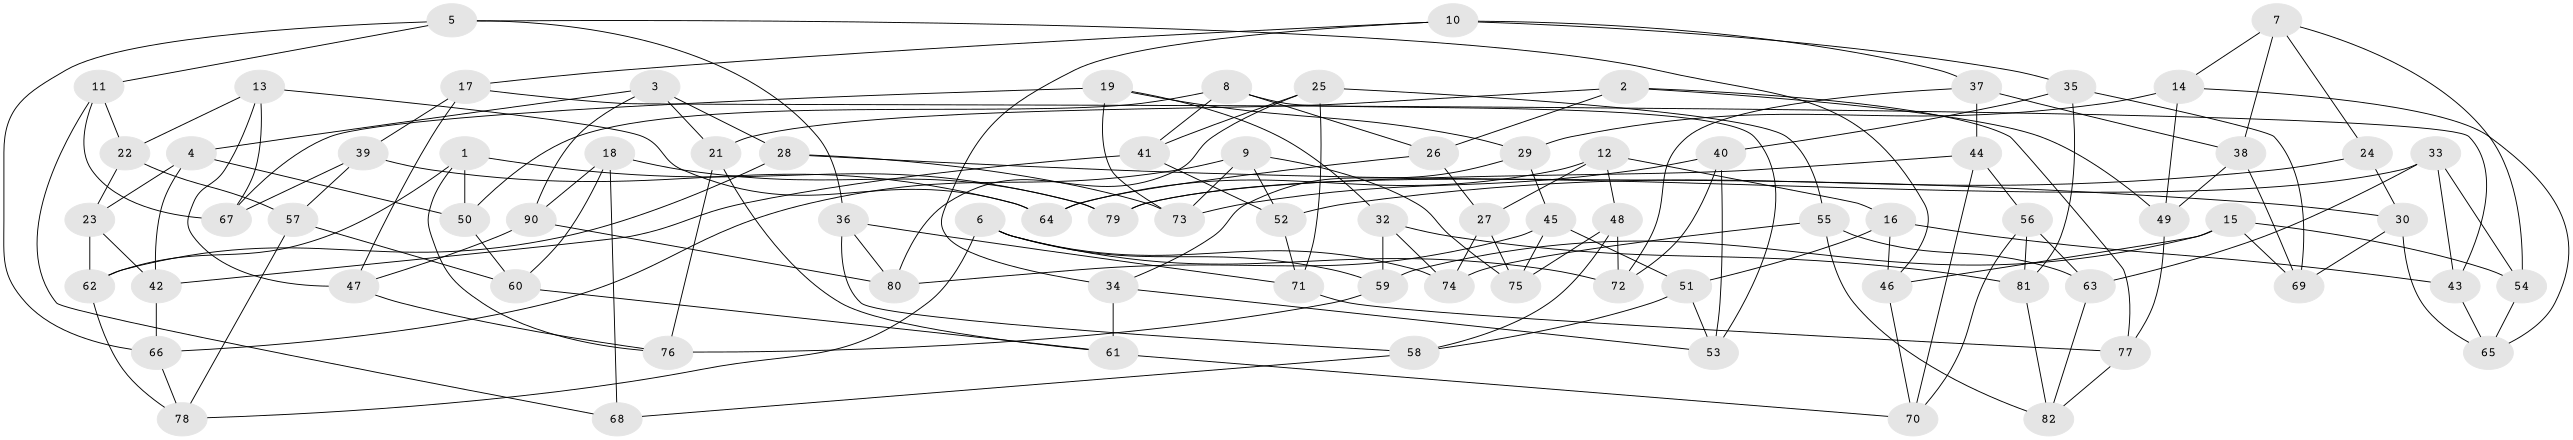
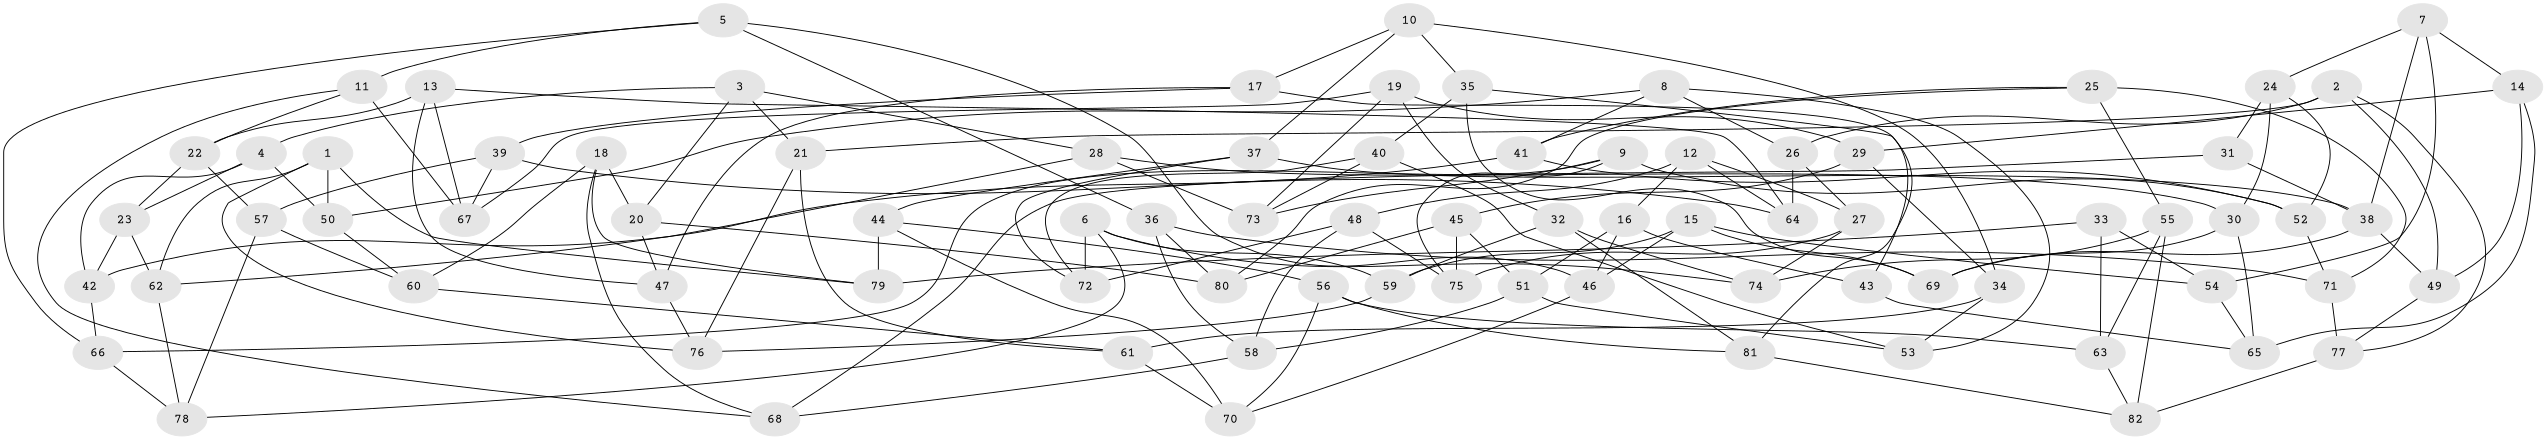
  graph {
    fontname="Courier Prime"
    node [color=gray90 fontname="Courier Prime" style=filled]
    edge [fontname="Courier Prime"]
    1
    50
    62
    76
    79
    60
    78
    2
    21
    26
    49
    77
    61
    27
    64
    82
    3
    4
-   20 [label=90]
+   20
    28
    23
    42
    47
    80
    73
    30
    66
    5
    11
    36
    46
    22
    67
    68
    71
    58
    70
    6
    59
    72
    74
    7
    14
    24
    54
    38
    29
    65
+   31
    52
    8
    41
    53
    9
    75
    10
    17
    34
    35
    37
    43
    39
    69
    81
    40
    44
    57
    12
    16
    48
    51
    13
    45
    15
    18
    19
    32
    25
    55
    63
    33
    56
    1 -- 50
    1 -- 62
    1 -- 76
    1 -- 79
    50 -- 60
    62 -- 78
    60 -- 61
    2 -- 21
    2 -- 26
    2 -- 49
    2 -- 77
    21 -- 76
    21 -- 61
    26 -- 27
    26 -- 64
    49 -- 77
    77 -- 82
    61 -- 70
    27 -- 74
    27 -- 75
    3 -- 21
    3 -- 4
    3 -- 20
    3 -- 28
    4 -- 50
    4 -- 23
    4 -- 42
    20 -- 47
    20 -- 80
    28 -- 62
    28 -- 73
    28 -- 30
    23 -- 62
    23 -- 42
    42 -- 66
    47 -- 76
    30 -- 65
    30 -- 69
    66 -- 78
    5 -- 66
    5 -- 11
    5 -- 36
    5 -- 46
    11 -- 22
    11 -- 67
    11 -- 68
    36 -- 80
    36 -- 71
    36 -- 58
    46 -- 70
    22 -- 23
    22 -- 57
    71 -- 77
    58 -- 68
    6 -- 78
    6 -- 59
    6 -- 72
    6 -- 74
    59 -- 76
    7 -- 14
    7 -- 24
    7 -- 54
    7 -- 38
    14 -- 49
    14 -- 29
    14 -- 65
    24 -- 30
+   24 -- 31
    24 -- 52
    54 -- 65
    38 -- 49
    38 -- 69
    29 -- 34
    29 -- 45
+   31 -- 68
+   31 -- 38
    52 -- 71
    8 -- 50
    8 -- 26
    8 -- 41
    8 -- 53
    41 -- 42
    41 -- 52
    9 -- 73
    9 -- 66
    9 -- 52
    9 -- 75
    10 -- 17
    10 -- 34
    10 -- 35
    10 -- 37
    17 -- 47
    17 -- 43
    17 -- 39
    34 -- 61
    34 -- 53
    35 -- 69
    35 -- 81
    35 -- 40
    37 -- 72
    37 -- 38
    37 -- 44
    43 -- 65
    39 -- 64
    39 -- 67
    39 -- 57
    81 -- 82
    40 -- 73
    40 -- 72
    40 -- 53
    44 -- 79
    44 -- 70
    44 -- 56
    57 -- 60
    57 -- 78
    12 -- 27
    12 -- 64
    12 -- 16
    12 -- 48
    16 -- 46
    16 -- 43
    16 -- 51
    48 -- 58
    48 -- 72
    48 -- 75
    51 -- 58
    51 -- 53
    13 -- 64
    13 -- 47
    13 -- 22
    13 -- 67
    45 -- 80
    45 -- 75
    45 -- 51
    15 -- 46
    15 -- 59
    15 -- 54
    15 -- 69
    18 -- 79
    18 -- 60
    18 -- 20
    18 -- 68
    19 -- 73
    19 -- 67
    19 -- 29
    19 -- 32
    32 -- 59
    32 -- 74
    32 -- 81
    25 -- 80
    25 -- 71
    25 -- 41
    25 -- 55
    55 -- 82
    55 -- 74
    55 -- 63
    63 -- 82
    33 -- 79
    33 -- 54
-   33 -- 43
    33 -- 63
    56 -- 70
    56 -- 81
    56 -- 63
  }
